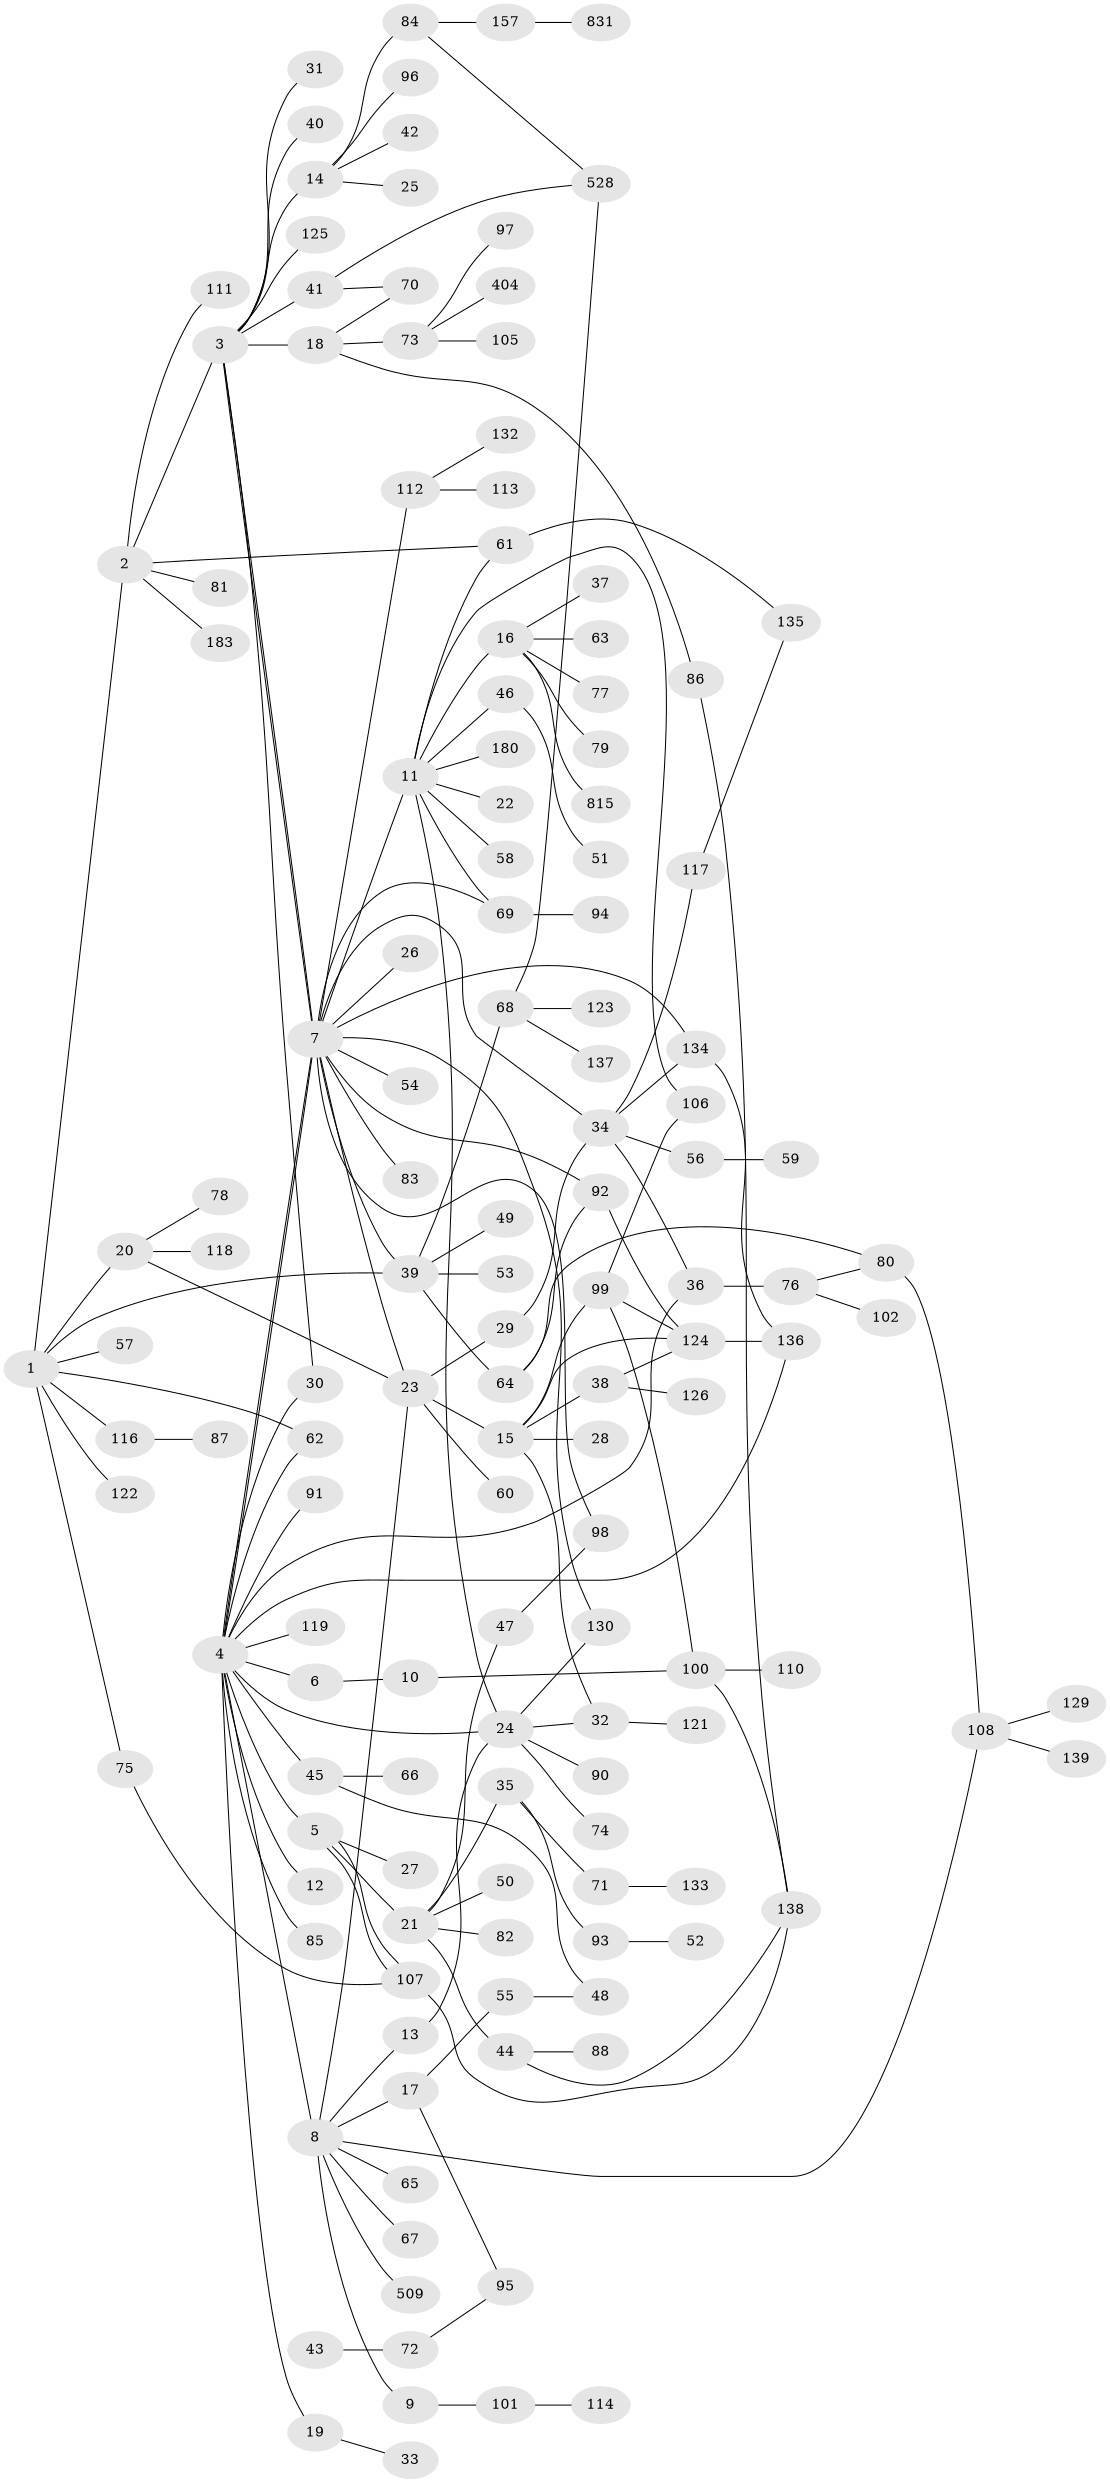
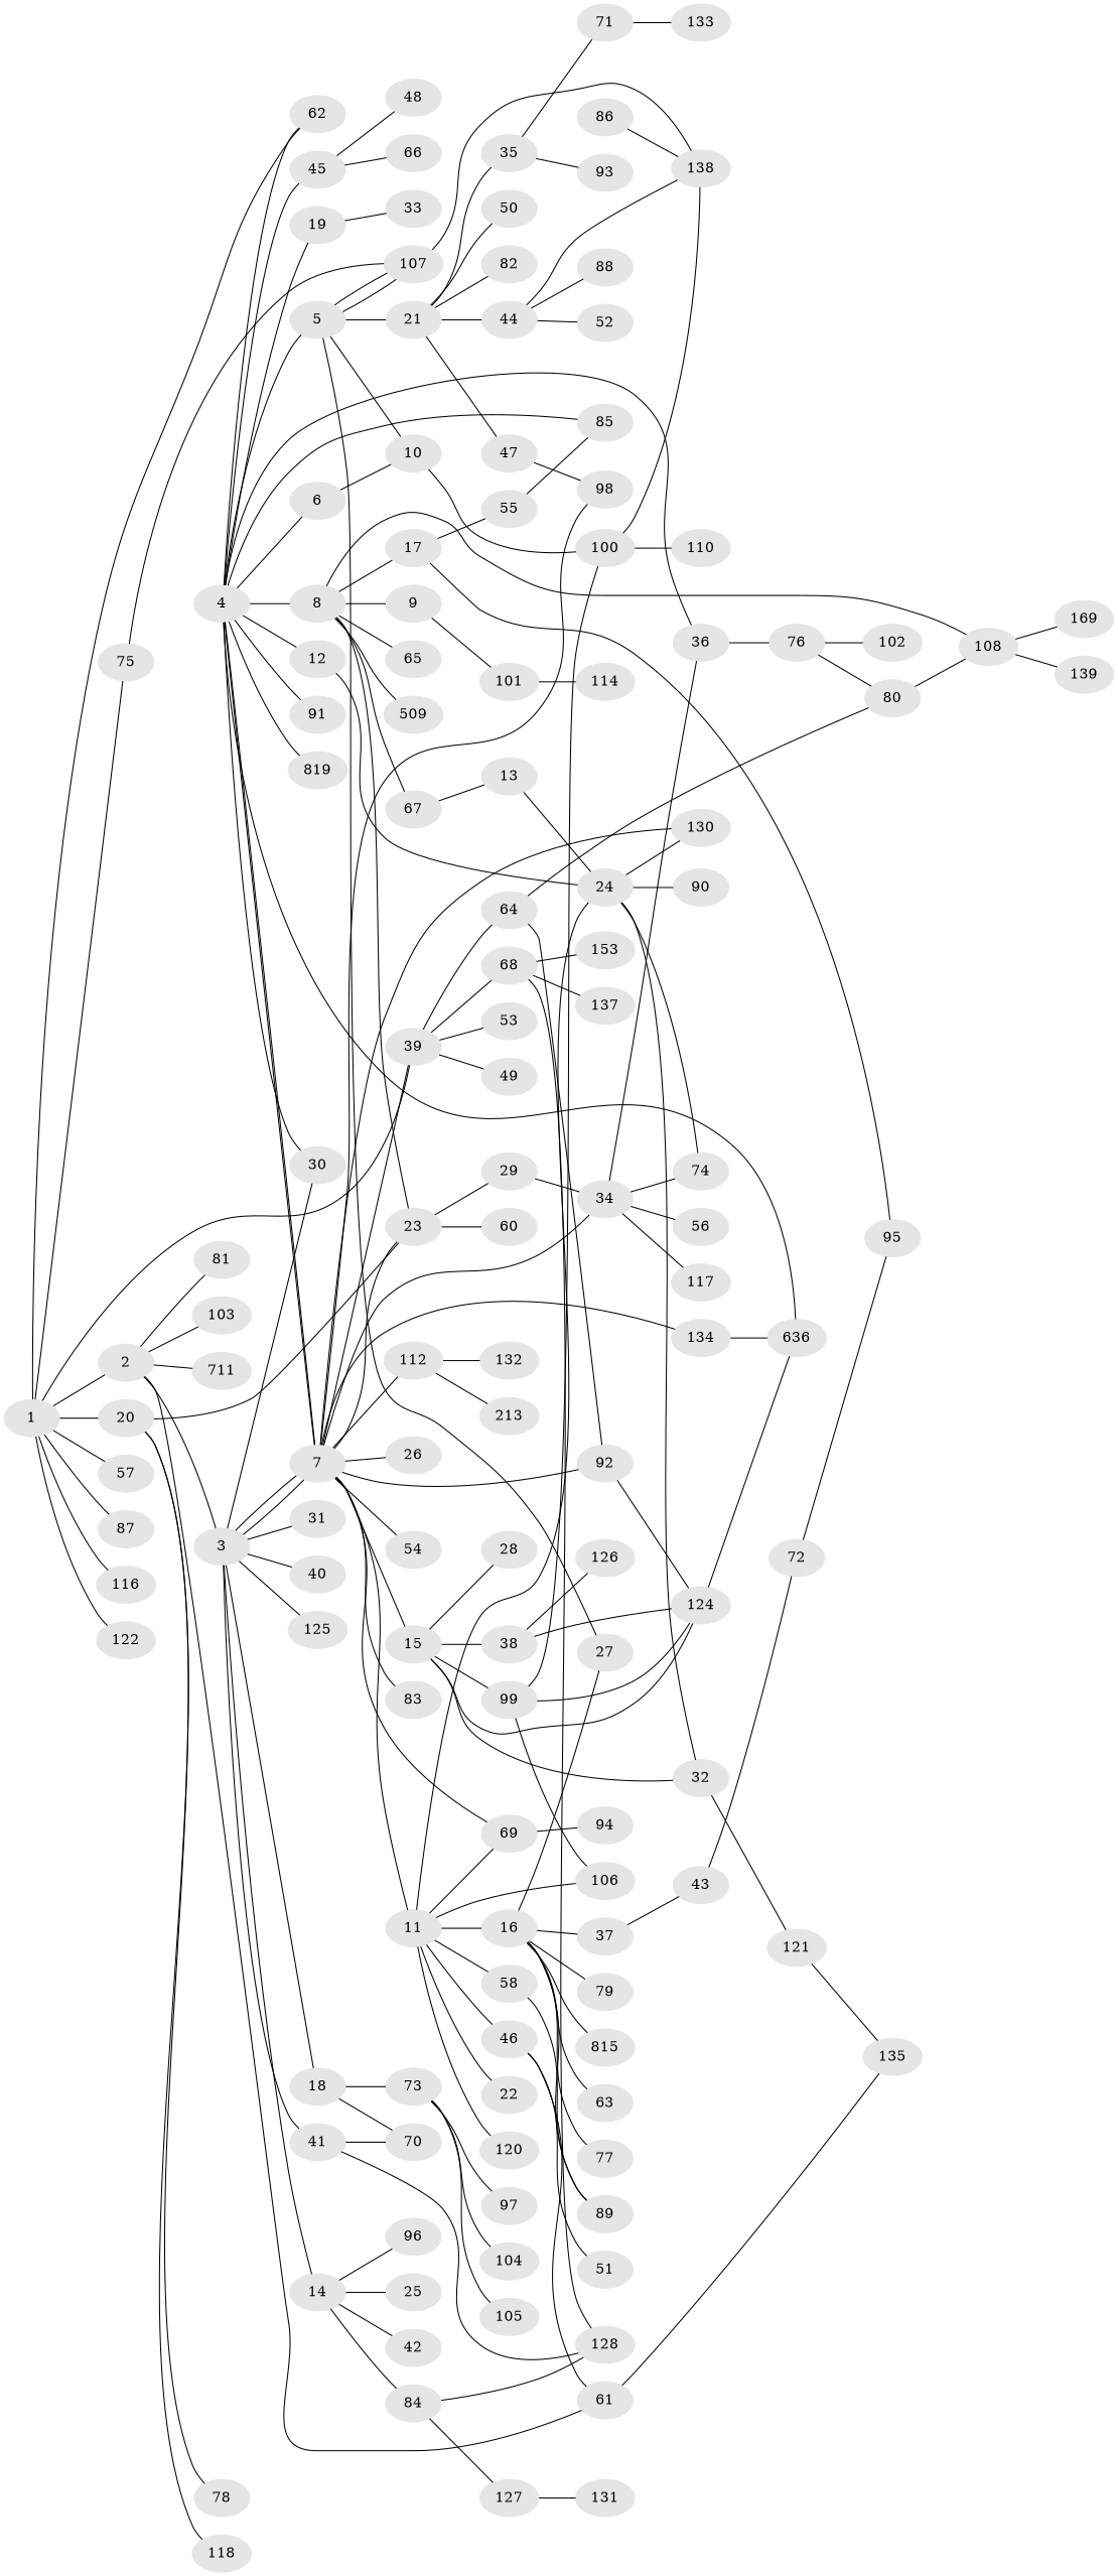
  graph {
    rankdir=LR
    node [color=gray90 style=filled]
    1
    2
    20
    39
    57
    75
    87
    116
    122
    62
    3
    61
    81
-   103 [label=183]
-   111
+   103
+   111 [label=711]
    4
    7
    30
    5
    6
    8
    12
    19
    24
    36
    45
    85
    91
-   119
-   136
+   119 [label=819]
+   136 [label=636]
    23
    78
    118
    49
    53
    64
    68
    107
    14
    18
    31
    40
    41
    125
    135
    134
    11
    15
    26
    34
    54
    69
    83
    92
    98
    112
    130
    25
    42
    84
    96
    70
    73
    86
-   128 [label=528]
+   128
    10
    21
    27
    9
    13
    17
    65
    67
    108
    n75 [label=509]
    33
    32
    74
    90
    76
    48
    66
    100
    35
    44
    47
    50
    82
    138
    16
    22
    46
    58
    106
-   120 [label=180]
+   120
    28
    38
    99
    124
    29
    60
    56
    117
    94
-   113
+   113 [label=213]
    132
    101
    55
    95
-   129
+   129 [label=169]
    139
    114
    110
    37
    63
    77
    79
+   89
    n119 [label=815]
    51
-   127 [label=157]
+   127
    121
    126
    43
    97
-   104 [label=404]
+   104
    105
    71
    93
    52
    88
-   59
    133
    80
    102
    72
-   123
+   123 [label=153]
    137
-   131 [label=831]
+   131
    1 -- 2
    1 -- 20
    1 -- 39
    1 -- 57
    1 -- 75
-   116 -- 87
+   1 -- 87
    1 -- 116
    1 -- 122
    1 -- 62
    2 -- 3
    2 -- 61
    2 -- 81
    2 -- 103
    2 -- 111
    20 -- 23
    20 -- 78
    20 -- 118
    39 -- 49
    39 -- 53
    39 -- 64
    39 -- 68
    75 -- 107
    3 -- 7
    3 -- 7
    3 -- 30
    3 -- 14
    3 -- 18
    3 -- 31
    3 -- 40
    3 -- 41
    3 -- 125
    61 -- 135
    4 -- 62
    4 -- 7
    4 -- 7
    4 -- 30
    4 -- 5
    4 -- 6
    4 -- 8
    4 -- 12
    4 -- 19
-   4 -- 24
+   12 -- 24
    4 -- 36
    4 -- 45
    4 -- 85
    4 -- 91
    4 -- 119
    4 -- 136
    7 -- 39
    7 -- 23
    7 -- 134
    7 -- 11
-   23 -- 15
+   7 -- 15
    7 -- 26
    7 -- 34
    7 -- 54
    7 -- 69
    7 -- 83
    7 -- 92
    7 -- 98
    7 -- 112
    7 -- 130
    5 -- 107
    5 -- 107
+   5 -- 10
    5 -- 21
    5 -- 27
    6 -- 10
    8 -- 23
    8 -- 9
-   8 -- 13
+   67 -- 13
    8 -- 17
    8 -- 65
    8 -- 67
    8 -- 108
    8 -- n75
    19 -- 33
    24 -- 130
    24 -- 32
    24 -- 74
    24 -- 90
    36 -- 76
    45 -- 48
    45 -- 66
    23 -- 29
    23 -- 60
    64 -- 92
    64 -- 80
    68 -- 128
    68 -- 123
    68 -- 137
    107 -- 138
    14 -- 25
    14 -- 42
    14 -- 84
    14 -- 96
    18 -- 70
    18 -- 73
-   18 -- 86
    41 -- 70
    41 -- 128
    134 -- 136
-   11 -- 61
+   46 -- 61
    11 -- 24
    11 -- 69
    11 -- 16
    11 -- 22
    11 -- 46
    11 -- 58
    11 -- 106
    11 -- 120
    15 -- 32
    15 -- 28
    15 -- 38
    15 -- 99
    15 -- 124
    34 -- 36
-   34 -- 134
+   34 -- 74
    34 -- 56
    34 -- 117
    69 -- 94
    92 -- 124
    112 -- 113
    112 -- 132
    84 -- 128
    84 -- 127
    73 -- 97
    73 -- 104
    73 -- 105
    86 -- 138
    10 -- 100
    21 -- 35
    21 -- 44
    21 -- 47
    21 -- 50
    21 -- 82
    9 -- 101
    13 -- 24
    17 -- 55
    17 -- 95
    108 -- 129
    108 -- 139
    32 -- 121
    76 -- 80
    76 -- 102
    100 -- 138
    100 -- 110
    35 -- 71
    35 -- 93
    44 -- 138
-   93 -- 52
+   44 -- 52
    44 -- 88
    47 -- 98
+   16 -- 27
    16 -- 37
    16 -- 63
    16 -- 77
    16 -- 79
+   16 -- 89
    16 -- n119
    46 -- 51
+   58 -- 89
    38 -- 124
    38 -- 126
    99 -- 100
    99 -- 106
    99 -- 124
    124 -- 136
    29 -- 34
-   56 -- 59
    101 -- 114
-   55 -- 48
+   55 -- 85
+   37 -- 43
    127 -- 131
-   117 -- 135
+   121 -- 135
    43 -- 72
    71 -- 133
    80 -- 108
    72 -- 95
  }
